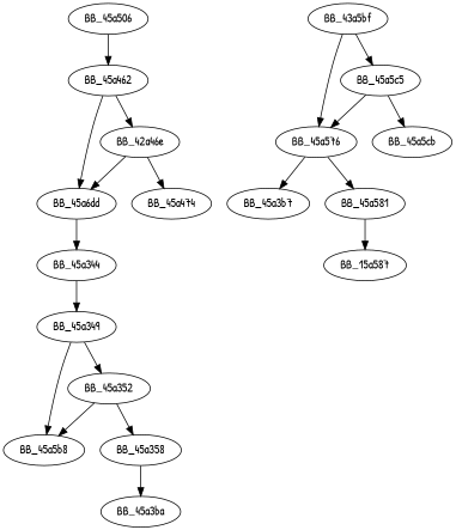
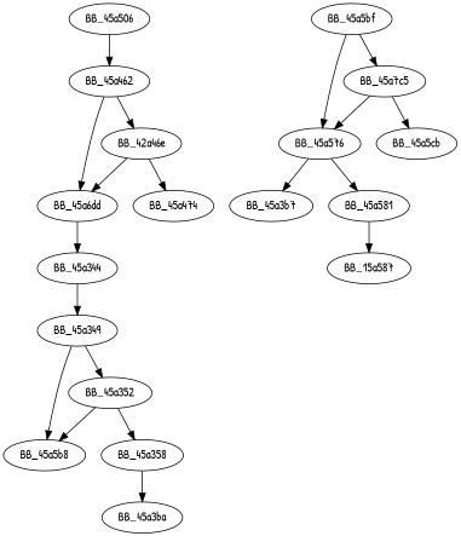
  digraph {
    fontname="Patrick Hand"
    node [fontname="Patrick Hand"]
    edge [fontname="Patrick Hand"]
    BB_45a344
    BB_45a349
    BB_45a352
    BB_45a5b8
    BB_45a358
    BB_45a3ba
    n7 [label=BB_42a46e]
    BB_45a462
    BB_45a6dd
    BB_45a474
    BB_45a506
    BB_45a576
    BB_45a3b7
    BB_45a581
    n15 [label=BB_15a587]
-   BB_45a5bf [label=BB_43a5bf]
-   BB_45a5c5
+   BB_45a5bf
+   BB_45a5c5 [label=BB_45a7c5]
    BB_45a5cb
    BB_45a344 -> BB_45a349
    BB_45a349 -> BB_45a352
    BB_45a349 -> BB_45a5b8
    BB_45a352 -> BB_45a5b8
    BB_45a352 -> BB_45a358
    BB_45a358 -> BB_45a3ba
    n7 -> BB_45a6dd
    n7 -> BB_45a474
    BB_45a462 -> n7
    BB_45a462 -> BB_45a6dd
    BB_45a6dd -> BB_45a344
    BB_45a506 -> BB_45a462
    BB_45a576 -> BB_45a3b7
    BB_45a576 -> BB_45a581
    BB_45a581 -> n15
    BB_45a5bf -> BB_45a576
    BB_45a5bf -> BB_45a5c5
    BB_45a5c5 -> BB_45a576
    BB_45a5c5 -> BB_45a5cb
  }
